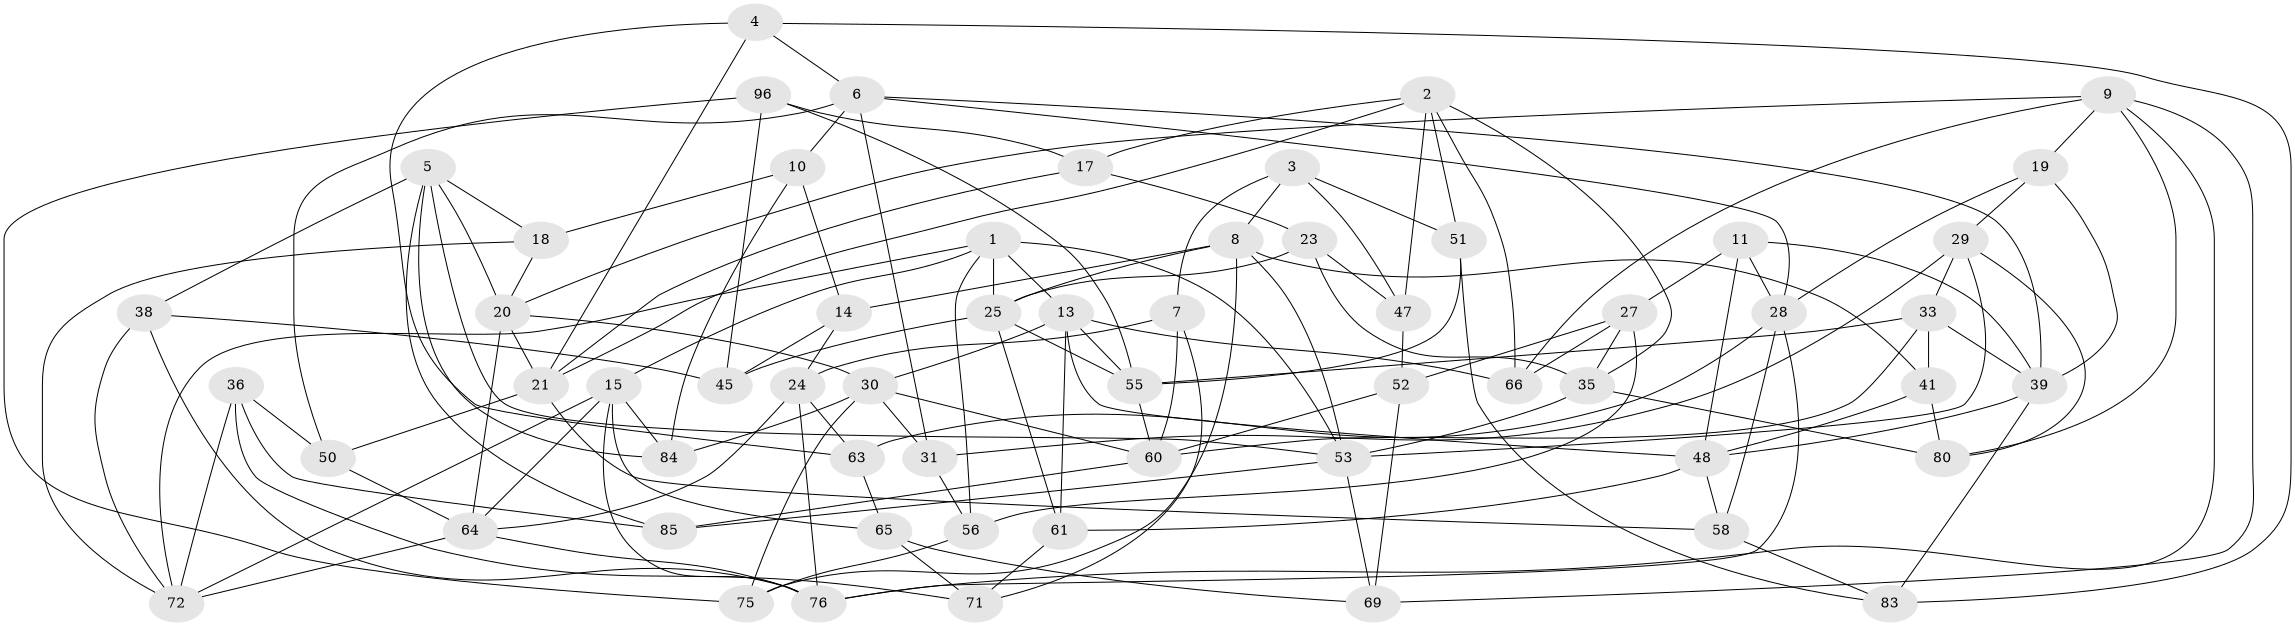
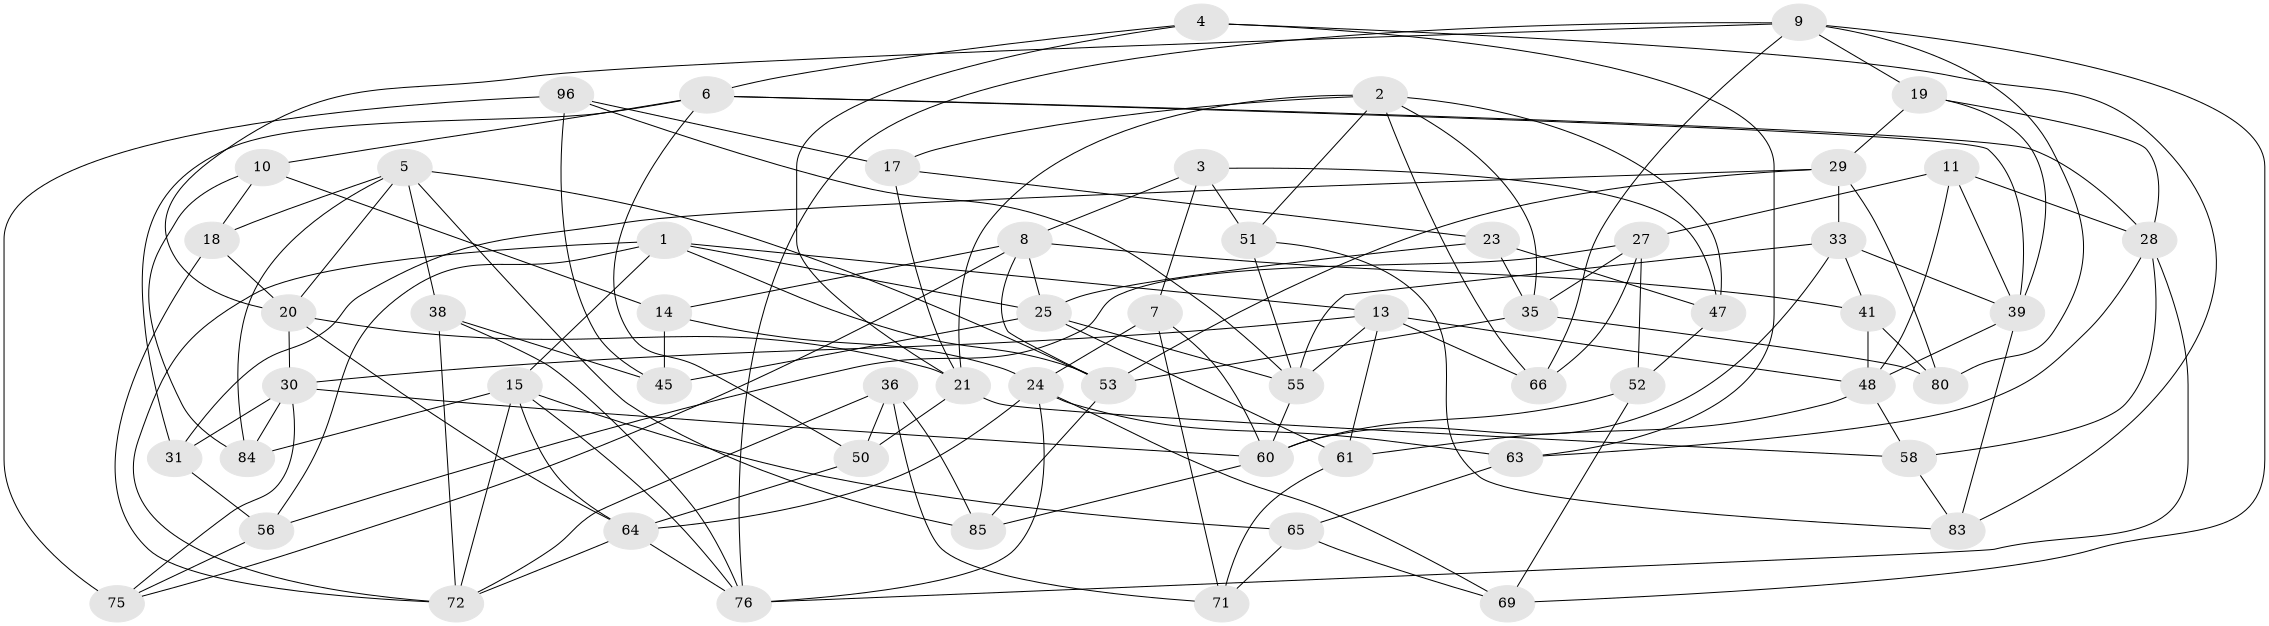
  graph {
    node [color=gray90 style=filled]
    1 [super="+40"]
    13 [super="+54"]
    15 [super="+34"]
    n4 [label=25 super="+43"]
    53 [super="+70"]
    56
    72 [super="+79"]
    66
    48 [super="+81"]
    30 [super="+57"]
    55 [super="+74"]
    61
    84
    76 [super="+77"]
    64 [super="+82"]
    65
    45
    85
    75
    2 [super="+49"]
    17
    21 [super="+73"]
    35 [super="+42"]
    47
    51
    23
    50
    58
    80
    52
    83
    3
    7
    8 [super="+22"]
    24 [super="+25"]
    60 [super="+62"]
    71
    14
    41
    6 [super="+12"]
    10
    28 [super="+37"]
    31
    39 [super="+78"]
    4
    63
    5 [super="+46"]
    18
    20 [super="+68"]
    38
    69
    9 [super="+44"]
    19
    29 [super="+67"]
    27 [super="+32"]
    11
    n57 [label=96]
    33 [super="+59"]
    36
    1 -- 13
    1 -- 15
    1 -- n4
    1 -- 53
    1 -- 56
    1 -- 72
    13 -- 66
    13 -- 48
    13 -- 30
    13 -- 55
    13 -- 61
    15 -- 72
    15 -- 84
    15 -- 76
    15 -- 64
    15 -- 65
    n4 -- 55
    n4 -- 61
    n4 -- 45
    53 -- 85
    56 -- 75
    48 -- 61
    48 -- 58
    30 -- 84
    30 -- 75
    30 -- 60
    30 -- 31
    55 -- 60
    61 -- 71
    64 -- 72
    64 -- 76
    65 -- 71
    65 -- 69
    2 -- 66
    2 -- 17
    2 -- 21
    2 -- 35
    2 -- 47
    2 -- 51
    17 -- 21
    17 -- 23
    21 -- 50
    21 -- 58
    35 -- 53
    35 -- 80
    47 -- 52
    51 -- 55
    51 -- 83
    23 -- n4
    23 -- 35
    23 -- 47
    50 -- 64
    58 -- 83
    52 -- 60
    52 -- 69
    3 -- 47
    3 -- 51
    3 -- 7
    3 -- 8
    7 -- 24
    7 -- 60
    7 -- 71
    8 -- n4
    8 -- 53
    8 -- 75
    8 -- 14
    8 -- 41
    24 -- 76
    24 -- 64
    24 -- 63
-   53 -- 69
+   24 -- 69
    60 -- 85
    14 -- 45
    14 -- 24
    41 -- 48
    41 -- 80
    6 -- 50
    6 -- 10
    6 -- 28
    6 -- 31
    6 -- 39
    10 -- 84
    10 -- 14
    10 -- 18
    28 -- 76
    28 -- 58
    28 -- 63
    31 -- 56
    39 -- 48
    39 -- 83
    4 -- 21
    4 -- 83
    4 -- 6
    4 -- 63
    63 -- 65
    5 -- 53
    5 -- 84
    5 -- 85
    5 -- 18
    5 -- 20
    5 -- 38
    18 -- 72
    18 -- 20
    20 -- 30
    20 -- 64
    20 -- 21
    38 -- 72
    38 -- 76
    38 -- 45
    9 -- 66
    9 -- 76
    9 -- 80
    9 -- 20
    9 -- 69
    9 -- 19
    19 -- 28
    19 -- 39
    19 -- 29
    29 -- 53
    29 -- 80
    29 -- 31
    29 -- 33 [weight=2]
    27 -- 56
    27 -- 66
    27 -- 35 [weight=2]
    27 -- 52
    11 -- 48
    11 -- 28
    11 -- 39
    11 -- 27
    n57 -- 55
    n57 -- 45
    n57 -- 75
    n57 -- 17
    33 -- 55
    33 -- 60
    33 -- 41
    33 -- 39
    36 -- 72
    36 -- 85
    36 -- 50
    36 -- 71
  }
